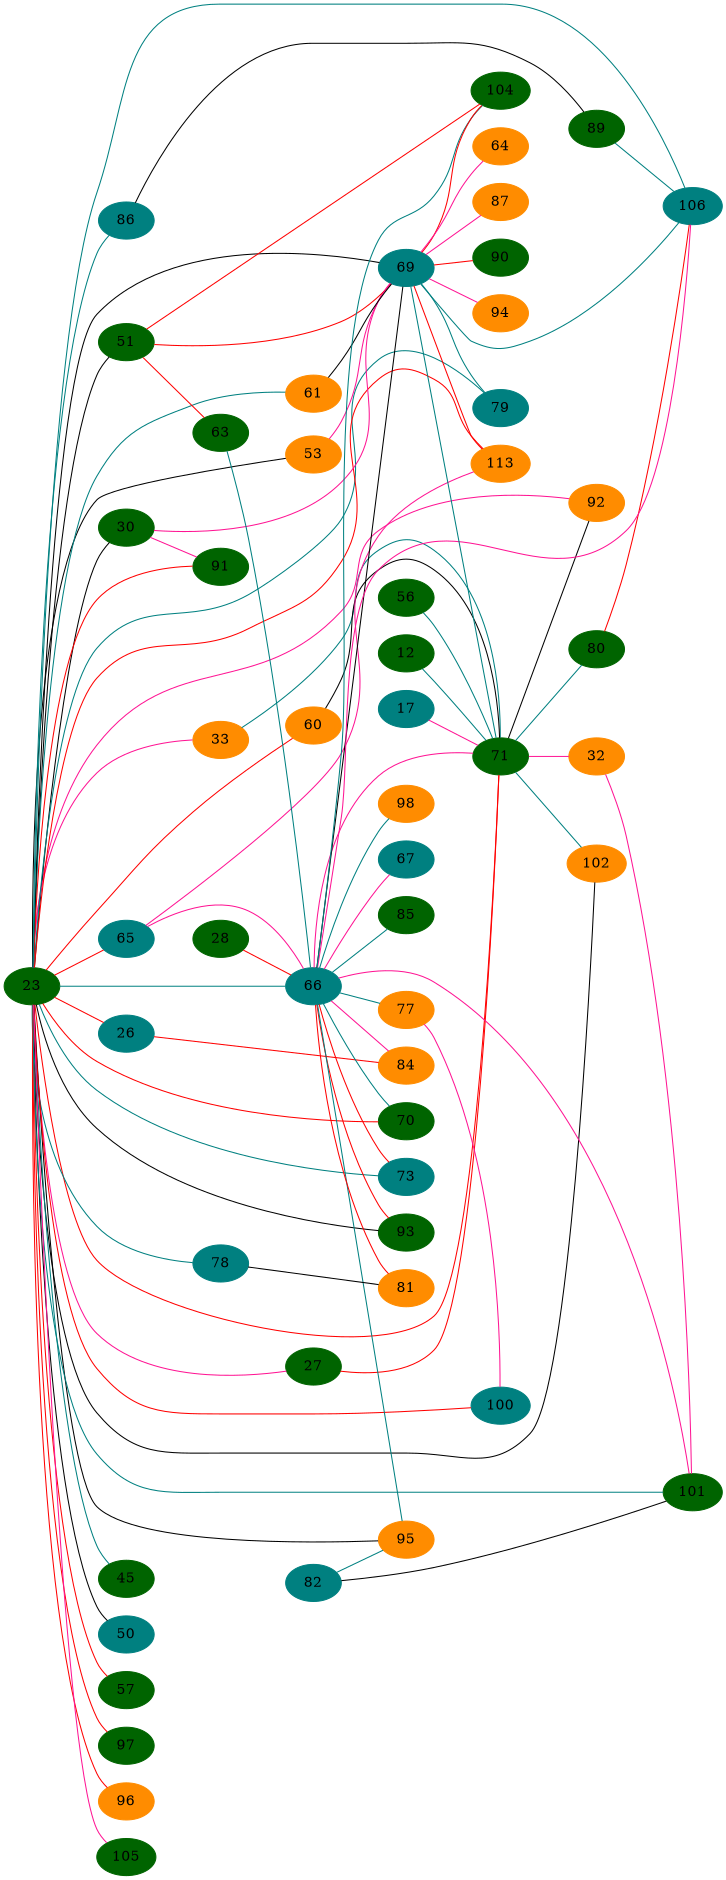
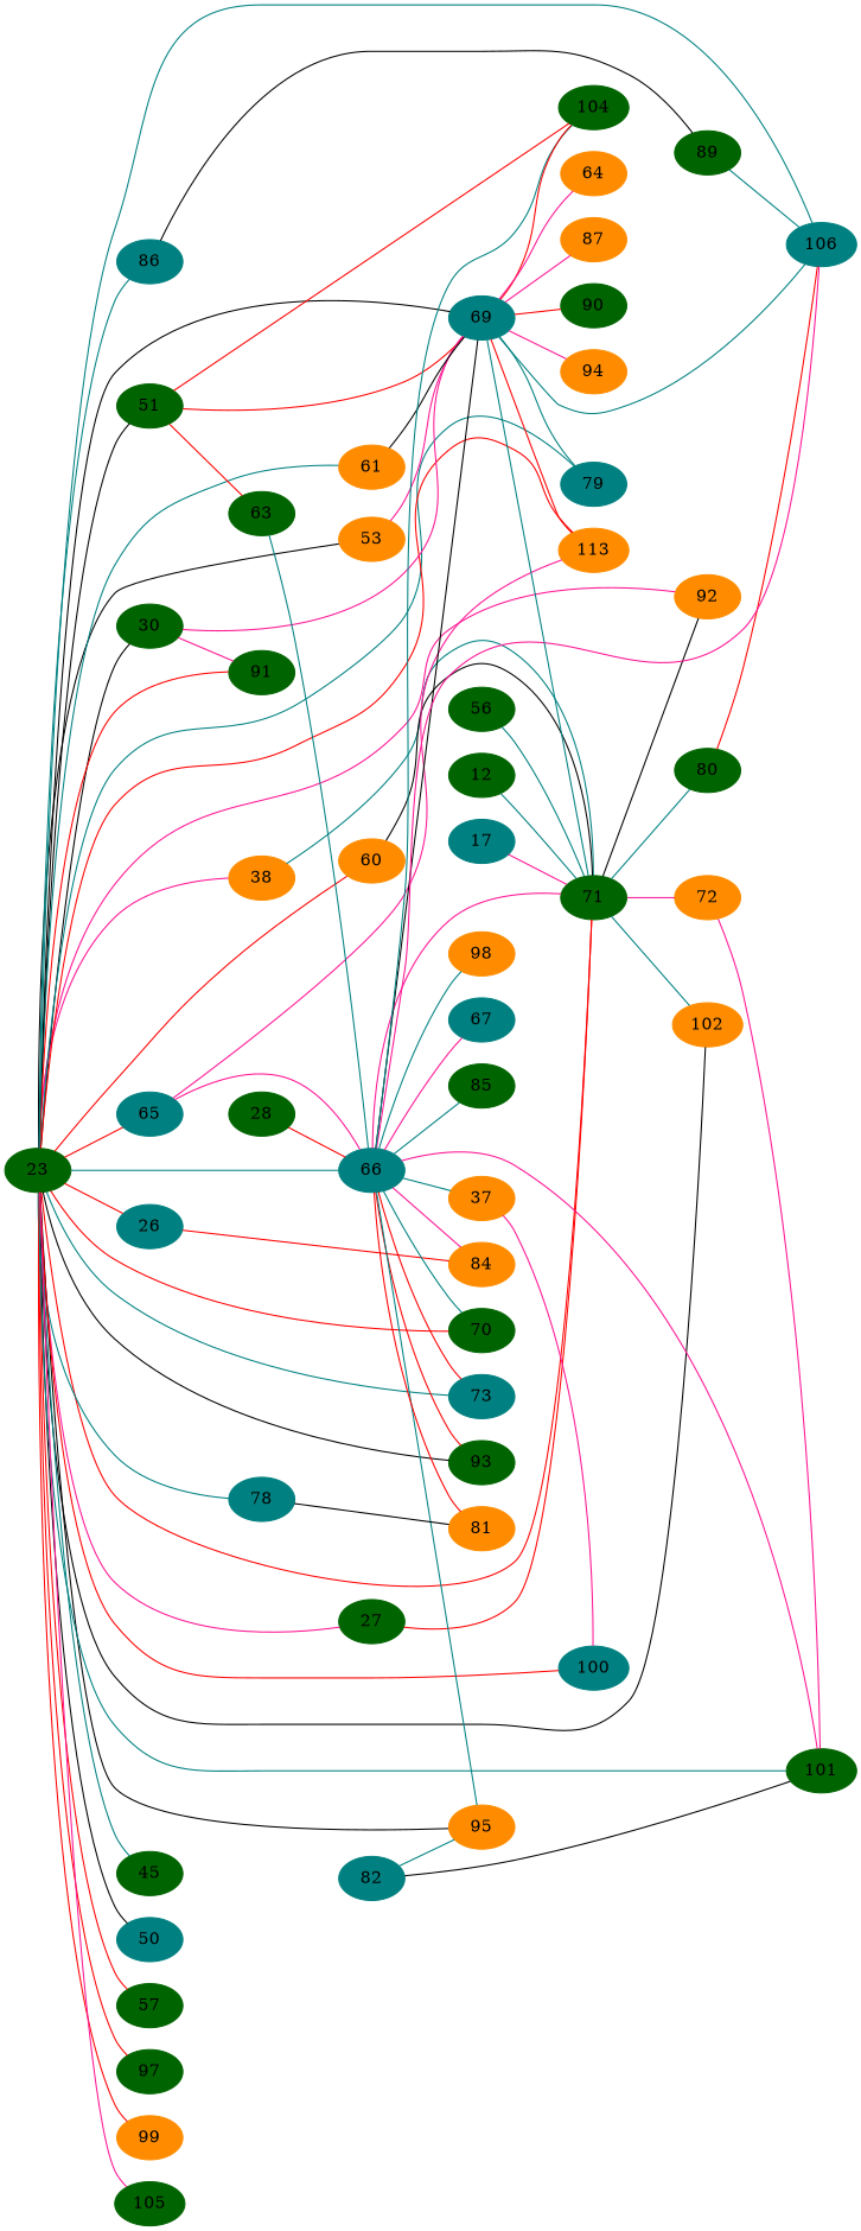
  graph {
    rankdir=LR
    node [color=darkgreen style=filled]
    edge [color=teal]
    71 [super="+14+10"]
    92 [color=darkorange]
    102 [color=darkorange]
-   72 [color=darkorange super="+64" label=32]
+   72 [color=darkorange super="+64"]
    80
    12
    17 [color=teal]
    23 [super="+18+4+8"]
    26 [color=teal]
    27
    30
-   33 [color=darkorange]
+   33 [color=darkorange label=38]
    45
    50 [color=teal]
    51 [super="+22"]
    53 [color=darkorange]
    57
    60 [color=darkorange]
    61 [color=darkorange]
    65 [color=teal super="+47+29"]
    66 [color=teal super="+19+32+9"]
    69 [color=teal super="+13+48+6"]
    70 [super="+34"]
    73 [color=teal super="+43"]
    78 [color=teal super="+35"]
    79 [color=teal]
    86 [color=teal]
    91 [super="+59+76"]
    93
    95 [color=darkorange super="+24+54"]
    97 [super="+96"]
-   99 [color=darkorange label=96]
+   99 [color=darkorange]
    100 [color=teal super="+21"]
    101 [super="+36+75"]
    n35 [color=darkorange label=113 super="+46+49"]
    105 [super="+52"]
    106 [color=teal super="+84+37"]
    n38 [color=darkorange label=84 super="+58+83"]
    63
    104 [super="+39+55"]
    67 [color=teal]
-   77 [color=darkorange]
+   77 [color=darkorange label=37]
    81 [color=darkorange super="+68"]
    85
    98 [color=darkorange]
    n46 [color=darkorange label=64]
    87 [color=darkorange]
    90 [super="+62"]
    94 [color=darkorange]
    89
    28
    56
    82 [color=teal]
    71 -- 92 [color=black]
    71 -- 102
    71 -- 72 [color=deeppink weight=2]
    71 -- 80
    72 -- 101 [color=deeppink]
    80 -- 106 [color=red]
    12 -- 71
    17 -- 71 [color=deeppink weight=2]
    23 -- 71 [color=red weight=9]
    23 -- 92 [color=deeppink]
    23 -- 102 [color=black]
    23 -- 26 [color=red weight=2]
    23 -- 27 [color=deeppink]
    23 -- 30 [color=black]
    23 -- 33 [color=deeppink]
    23 -- 45 [weight=2]
    23 -- 50 [color=black weight=2]
    23 -- 51 [color=black weight=2]
    23 -- 53 [color=black]
    23 -- 57 [color=red weight=2]
    23 -- 60 [color=red]
    23 -- 61
    23 -- 65 [color=red weight=3]
    23 -- 66 [weight=11]
    23 -- 69 [color=black weight=10]
    23 -- 70 [color=red weight=2]
    23 -- 73
    23 -- 78
    23 -- 79
    23 -- 86 [weight=2]
    23 -- 91 [color=red weight=3]
    23 -- 93 [color=black]
    23 -- 95 [color=black weight=2]
    23 -- 97 [color=red weight=3]
    23 -- 99 [color=red]
    23 -- 100 [color=red weight=3]
    23 -- 101 [weight=4]
    23 -- n35 [color=red weight=3]
    23 -- 105 [color=deeppink weight=3]
    23 -- 106 [weight=4]
    26 -- n38 [color=red]
    27 -- 71 [color=red]
    30 -- 69 [color=deeppink]
    30 -- 91 [color=deeppink]
    33 -- 71
    51 -- 69 [color=red]
    51 -- 63 [color=red]
    51 -- 104 [color=red]
    53 -- 69 [color=deeppink]
    60 -- 71 [color=black]
    61 -- 69 [color=black]
    65 -- 66 [color=deeppink]
    65 -- n35 [color=deeppink]
    66 -- 71 [color=deeppink weight=6]
    66 -- 69 [color=black weight=5]
    66 -- 70
    66 -- 73 [color=red weight=3]
    66 -- 93 [color=red]
    66 -- 95 [weight=2]
    66 -- 101 [color=deeppink]
    66 -- 106 [color=deeppink weight=2]
    66 -- n38 [color=deeppink weight=3]
    66 -- 104
    66 -- 67 [color=deeppink weight=2]
    66 -- 77
    66 -- 81 [color=red weight=3]
    66 -- 85
    66 -- 98 [weight=2]
    69 -- 71 [weight=7]
    69 -- 79
    69 -- n35 [color=red weight=2]
    69 -- 106 [weight=2]
    69 -- 104 [color=red weight=2]
    69 -- n46 [color=deeppink weight=2]
    69 -- 87 [color=deeppink]
    69 -- 90 [color=red weight=3]
    69 -- 94 [color=deeppink weight=2]
    78 -- 81 [color=black]
    86 -- 89 [color=black]
    63 -- 66
    77 -- 100 [color=deeppink]
    89 -- 106
    28 -- 66 [color=red weight=2]
    56 -- 71 [weight=2]
    82 -- 95
    82 -- 101 [color=black]
  }
